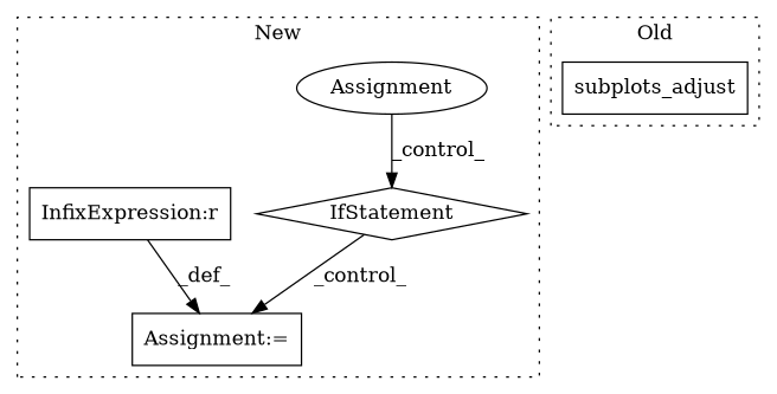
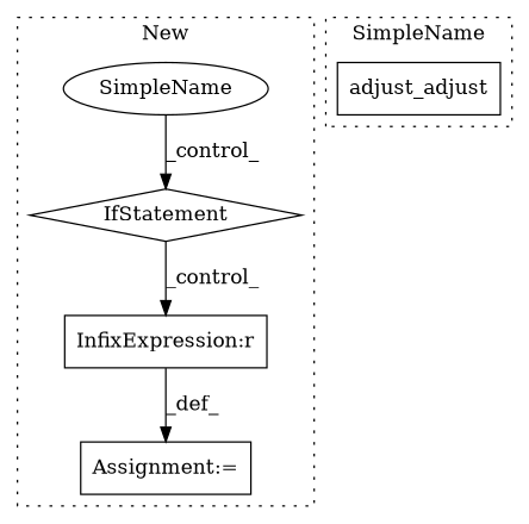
  digraph {
    node [shape=box]
    n1 [a=25 l="4,2" label=IfStatement s="39236,39246" shape=diamond]
-   n2 [a=42 label=Assignment shape=ellipse]
+   n2 [a=42 label=SimpleName shape=ellipse]
    n3 [a=7 l=1 label="Assignment:=" s=39262]
    n4 [a=27 l=4 label="InfixExpression:r" s=39241]
-   n5 [a=32 l="16,1" label=subplots_adjust s="38358,38381"]
+   n5 [a=32 l="16,1" label=adjust_adjust s="38358,38381"]
    subgraph cluster_1 {
      label=New
      style=dotted
      n1
      n2
      n3
      n4
    }
    subgraph cluster_2 {
-     label=Old
+     label=SimpleName
      style=dotted
      n5
    }
-   n1 -> n3 [label=_control_]
+   n1 -> n4 [label=_control_]
    n2 -> n1 [label=_control_]
    n4 -> n3 [label=_def_]
  }
